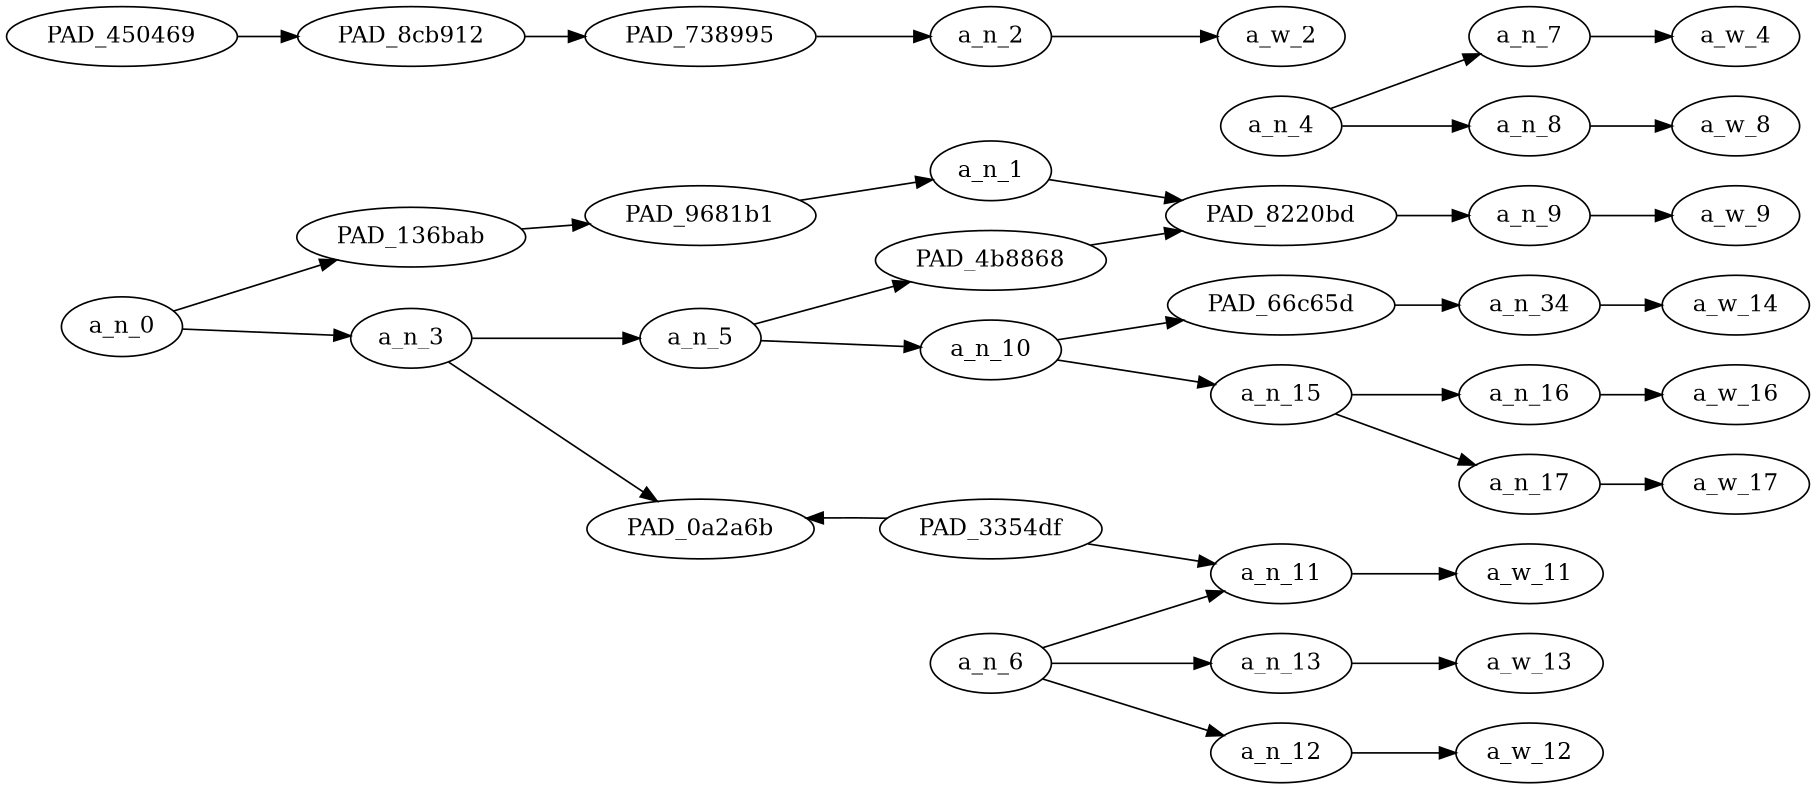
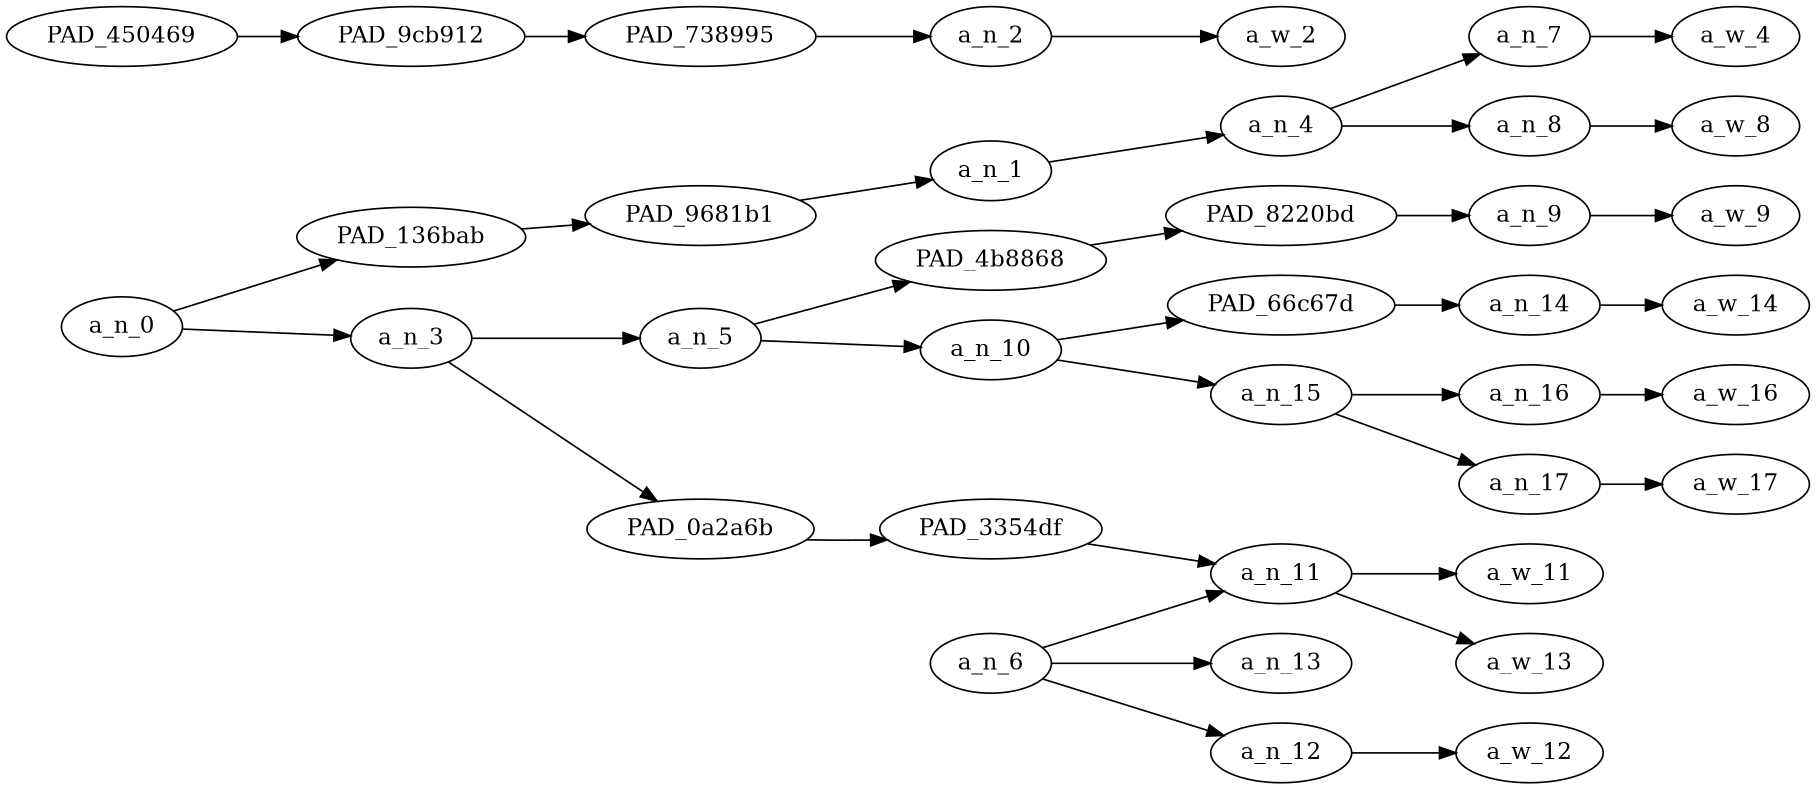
  strict digraph {
    rankdir=LR
    node [div_dir=1 index=0 level=1 text_span="[2]" value=0.05500741]
    a_n_0 [level=6 text_span="[0, 1, 2, 3, 4, 5, 6, 7, 8, 9]" value=0.99999999]
    PAD_136bab [level=5 text_span="[0, 1]" value=0.31010567]
    a_n_3 [index=2 level=5 text_span="[3, 4, 5, 6, 7, 8, 9]" value=0.63461360]
    PAD_9681b1 [level=4 text_span="[0, 1]" value=0.31010567]
    a_n_5 [index=2 level=4 text_span="[3, 4, 5, 6]" value=0.29636894]
    PAD_0a2a6b [div_dir=-1 index=3 level=4 text_span="[7, 8, 9]" value=0.33813498]
    PAD_450469 [index=1 level=4]
-   PAD_8cb912 [index=1 level=3]
+   PAD_8cb912 [index=1 level=3 label=PAD_9cb912]
    a_n_1 [level=3 text_span="[0, 1]" value=0.31010567]
    PAD_4b8868 [index=2 level=3 text_span="[3]" value=0.05644445]
    a_n_10 [index=3 level=3 text_span="[4, 5, 6]" value=0.23976575]
    PAD_3354df [div_dir=-1 index=4 level=3 text_span="[7, 8, 9]" value=0.33813498]
    PAD_738995 [index=1 level=2]
    a_n_2 [index=2]
    a_w_2 [div_dir=0 index=2 level=0 value=and]
    a_n_4 [level=2 text_span="[0, 1]" value=0.30984000]
    a_n_7 [div_dir=-1 text_span="[0]" value=0.16485049]
    a_n_8 [index=1 text_span="[1]" value=0.14472383]
    n19 [div_dir=0 label=a_w_4 level=0 text_span="[0]" value=fuck]
    a_w_8 [div_dir=0 index=1 level=0 text_span="[1]" value=police]
    PAD_8220bd [index=2 level=2 text_span="[3]" value=0.05644445]
-   PAD_66c65d [div_dir=-1 index=3 level=2 text_span="[4]" value=0.05094114]
+   PAD_66c65d [div_dir=-1 index=3 level=2 text_span="[4]" value=0.05094114 label=PAD_66c67d]
    a_n_15 [index=4 level=2 text_span="[5, 6]" value=0.18878412]
    a_n_11 [div_dir=-1 index=7 text_span="[7]" value=0.19440611]
    a_n_9 [index=3 text_span="[3]" value=0.05644445]
-   a_n_14 [div_dir=-1 index=4 text_span="[4]" value=0.05094114 label=a_n_34]
+   a_n_14 [div_dir=-1 index=4 text_span="[4]" value=0.05094114]
    a_n_16 [index=5 text_span="[5]" value=0.09994390]
    a_n_17 [index=6 text_span="[6]" value=0.08876133]
    a_w_9 [div_dir=0 index=3 level=0 text_span="[3]" value=if]
    a_w_14 [div_dir=0 index=4 level=0 text_span="[4]" value=you]
    a_w_16 [div_dir=0 index=5 level=0 text_span="[5]" value=support]
    a_w_17 [div_dir=0 index=6 level=0 text_span="[6]" value=them]
    a_n_6 [div_dir=-1 index=5 level=2 text_span="[7, 8, 9]" value=0.33813498]
    a_n_12 [index=8 text_span="[8]" value=0.07128348]
    a_n_13 [index=9 text_span="[9]" value=0.07243079]
    a_w_11 [div_dir=0 index=7 level=0 text_span="[7]" value=fuck1]
    a_w_12 [div_dir=0 index=8 level=0 text_span="[8]" value=you1]
    a_w_13 [div_dir=0 index=9 level=0 text_span="[9]" value=too]
    a_n_0 -> PAD_136bab
    a_n_0 -> a_n_3
    PAD_136bab -> PAD_9681b1
    a_n_3 -> a_n_5
    a_n_3 -> PAD_0a2a6b
    PAD_9681b1 -> a_n_1
    a_n_5 -> PAD_4b8868
    a_n_5 -> a_n_10
-   PAD_3354df -> PAD_0a2a6b
+   PAD_0a2a6b -> PAD_3354df
    PAD_450469 -> PAD_8cb912
    PAD_8cb912 -> PAD_738995
-   a_n_1 -> PAD_8220bd
+   a_n_1 -> a_n_4
    PAD_4b8868 -> PAD_8220bd
    a_n_10 -> PAD_66c65d
    a_n_10 -> a_n_15
    PAD_3354df -> a_n_11
    PAD_738995 -> a_n_2
    a_n_2 -> a_w_2
    a_n_4 -> a_n_7
    a_n_4 -> a_n_8
    a_n_7 -> n19
    a_n_8 -> a_w_8
    PAD_8220bd -> a_n_9
    PAD_66c65d -> a_n_14
    a_n_15 -> a_n_16
    a_n_15 -> a_n_17
    a_n_11 -> a_w_11
    a_n_9 -> a_w_9
    a_n_14 -> a_w_14
    a_n_16 -> a_w_16
    a_n_17 -> a_w_17
    a_n_6 -> a_n_11
    a_n_6 -> a_n_12
    a_n_6 -> a_n_13
    a_n_12 -> a_w_12
-   a_n_13 -> a_w_13
+   a_n_11 -> a_w_13
  }
